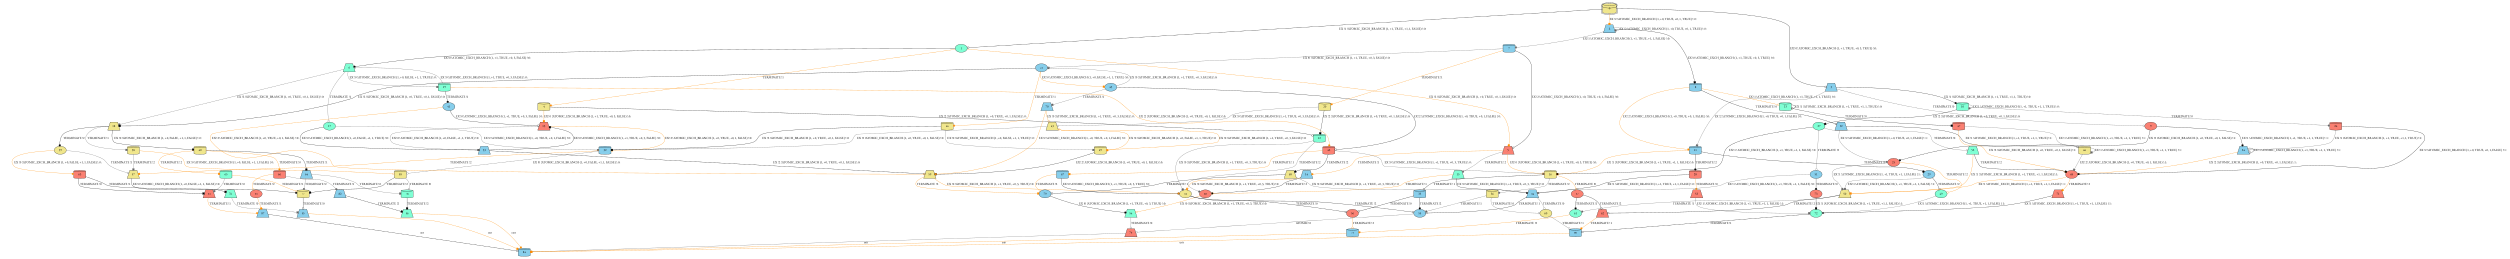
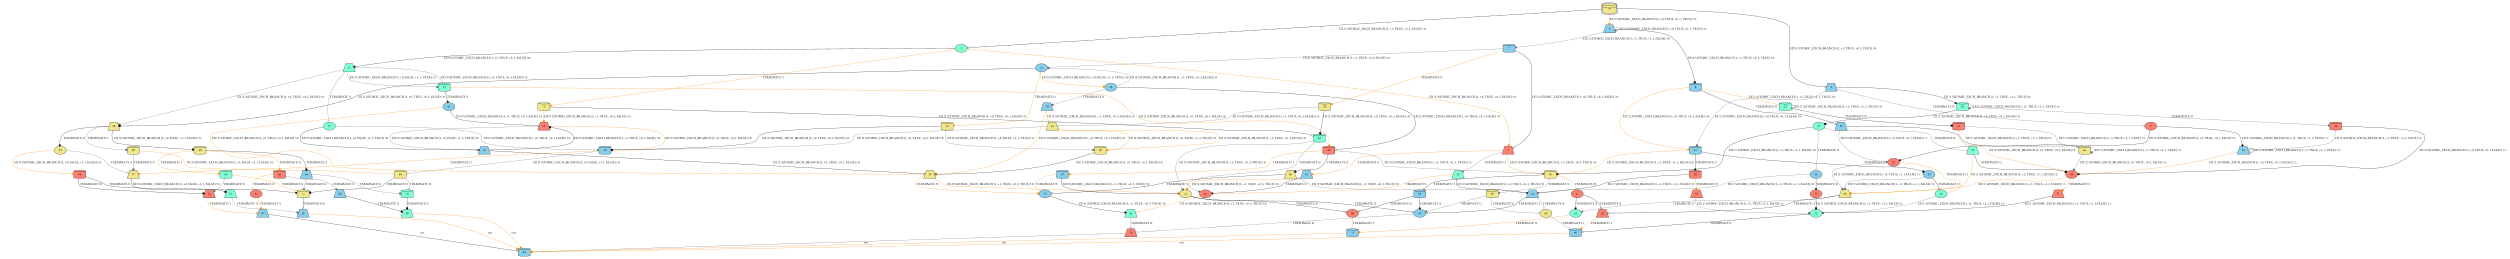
  digraph {
    fontname="EB Garamond"
    node [fillcolor=skyblue fontname="EB Garamond" shape=cylinder style=filled]
    edge [arrowhead=odot color=black fontname="EB Garamond"]
    0 [fillcolor=khaki peripheries=2]
    1 [fillcolor=aquamarine shape=ellipse]
    2 [shape=trapezium]
    3 [shape=trapezium]
    4 [fillcolor=khaki]
    5 [fillcolor=salmon shape=trapezium]
    6 [fillcolor=aquamarine shape=trapezium]
    7
    8
    9 [fillcolor=salmon shape=ellipse]
    10 [fillcolor=aquamarine]
    11
    12 [fillcolor=aquamarine]
    13 [fillcolor=salmon shape=trapezium]
    14 [shape=trapezium]
    15 [fillcolor=aquamarine shape=trapezium]
    16 [fillcolor=khaki]
    17 [fillcolor=aquamarine shape=ellipse]
    18 [fillcolor=khaki shape=trapezium]
    19 [fillcolor=aquamarine]
    20 [fillcolor=khaki]
    21 [shape=ellipse]
    22 [shape=trapezium]
    23 [fillcolor=aquamarine]
    24 [shape=trapezium]
    25 [fillcolor=salmon shape=ellipse]
    26 [fillcolor=salmon]
    27 [fillcolor=aquamarine shape=ellipse]
    28 [fillcolor=salmon]
    29 [shape=ellipse]
    30 [fillcolor=salmon shape=ellipse]
    31 [fillcolor=khaki shape=ellipse]
    32
    33 [shape=trapezium]
    34 [shape=trapezium]
    35
    36 [fillcolor=khaki]
    37 [fillcolor=salmon shape=ellipse]
    38 [fillcolor=khaki]
    39 [fillcolor=khaki shape=ellipse]
    40 [fillcolor=khaki]
    41 [shape=ellipse]
    42 [fillcolor=salmon]
    43 [fillcolor=khaki shape=trapezium]
    44 [fillcolor=khaki]
    45 [shape=ellipse]
    46 [fillcolor=khaki]
    47 [fillcolor=salmon]
    48 [fillcolor=salmon shape=ellipse]
    49 [fillcolor=aquamarine shape=ellipse]
    50 [fillcolor=khaki shape=trapezium]
    51 [shape=ellipse]
    52 [fillcolor=aquamarine shape=trapezium]
    53 [fillcolor=salmon shape=trapezium]
    54 [fillcolor=aquamarine shape=trapezium]
    55 [shape=ellipse]
    56 [fillcolor=salmon shape=ellipse]
    57 [fillcolor=khaki shape=trapezium]
    58 [fillcolor=khaki]
    59 [fillcolor=khaki shape=trapezium]
    60 [fillcolor=khaki shape=ellipse]
    61 [fillcolor=aquamarine shape=ellipse]
    62 [fillcolor=salmon shape=trapezium]
    63 [fillcolor=salmon]
    64 [shape=trapezium]
    65 [fillcolor=aquamarine]
    66 [fillcolor=salmon]
    67
    68 [fillcolor=khaki shape=trapezium]
    69 [fillcolor=khaki]
    70 [shape=trapezium]
    71 [fillcolor=salmon shape=trapezium]
    72 [fillcolor=aquamarine shape=ellipse]
    73 [fillcolor=salmon shape=ellipse]
    74 [fillcolor=salmon shape=trapezium]
    75
    76 [fillcolor=aquamarine shape=trapezium]
    77 [fillcolor=khaki]
    78 [fillcolor=aquamarine]
    79 [shape=ellipse]
    80
    81 [fillcolor=salmon shape=trapezium]
    82 [shape=trapezium]
    83 [fillcolor=salmon shape=ellipse]
    84
    85 [shape=trapezium]
    86 [fillcolor=aquamarine shape=trapezium]
    87 [shape=trapezium]
    0 -> 1 [label="EX !1 !ATOMIC_EXCH_BRANCH (1, +1, TRUE, +1, 1, FALSE) !:0:"]
    0 -> 2 [arrowhead=box color=darkorange label="EX !2 !ATOMIC_EXCH_BRANCH (1, +0, TRUE, +0, 1, TRUE) !:0:"]
    0 -> 3 [label="EX !0 !ATOMIC_EXCH_BRANCH (1, +1, TRUE, +0, 3, TRUE) !:0:"]
    1 -> 4 [arrowhead=dot color=darkorange label="TERMINATE !1"]
    1 -> 5 [arrowhead=box color=darkorange label="EX !2 !ATOMIC_EXCH_BRANCH (1, +0, TRUE, +0, 1, FALSE) !:0:"]
    1 -> 6 [arrowhead=dot label="EX !0 !ATOMIC_EXCH_BRANCH (1, +1, TRUE, +0, 3, FALSE) !:0:"]
    2 -> 2 [arrowhead=dot color=gray40 label="EX !2 !ATOMIC_EXCH_BRANCH (1, +0, TRUE, +0, 1, TRUE) !:0:"]
    2 -> 7 [arrowhead=dot color=gray40 label="EX !1 !ATOMIC_EXCH_BRANCH (1, +1, TRUE, +1, 1, FALSE) !:0:"]
    2 -> 8 [arrowhead=box label="EX !0 !ATOMIC_EXCH_BRANCH (1, +1, TRUE, +0, 3, TRUE) !:0:"]
    3 -> 9 [color=gray40 label="TERMINATE !0"]
    3 -> 10 [arrowhead=dot label="EX !1 !ATOMIC_EXCH_BRANCH (1, +1, TRUE, +1, 1, TRUE) !:0:"]
    3 -> 11 [arrowhead=box color=gray40 label="EX !2 !ATOMIC_EXCH_BRANCH (1, +0, TRUE, +0, 1, FALSE) !:0:"]
    4 -> 12 [label="EX !2 !ATOMIC_EXCH_BRANCH (1, +0, TRUE, +0, 1, FALSE) !:0:"]
    4 -> 13 [arrowhead=box color=darkorange label="EX !0 !ATOMIC_EXCH_BRANCH (1, +1, TRUE, +0, 3, FALSE) !:0:"]
    5 -> 14 [arrowhead=dot color=darkorange label="TERMINATE !1"]
    5 -> 15 [arrowhead=dot color=gray40 label="TERMINATE !2"]
    5 -> 16 [arrowhead=box color=darkorange label="EX !0 !ATOMIC_EXCH_BRANCH (1, +1, TRUE, +0, 3, TRUE) !:0:"]
    6 -> 17 [color=gray40 label="TERMINATE !1"]
    6 -> 18 [arrowhead=box color=gray40 label="EX !2 !ATOMIC_EXCH_BRANCH (1, +0, TRUE, +0, 1, FALSE) !:0:"]
    6 -> 19 [arrowhead=box color=gray40 label="EX !0 !ATOMIC_EXCH_BRANCH (1, +0, FALSE, +1, 1, TRUE) !:0:"]
    7 -> 5 [label="EX !2 !ATOMIC_EXCH_BRANCH (1, +0, TRUE, +0, 1, FALSE) !:0:"]
    7 -> 20 [arrowhead=dot color=darkorange label="TERMINATE !1"]
    7 -> 21 [color=gray40 label="EX !0 !ATOMIC_EXCH_BRANCH (1, +1, TRUE, +0, 3, FALSE) !:0:"]
    8 -> 11 [arrowhead=dot color=darkorange label="EX !2 !ATOMIC_EXCH_BRANCH (1, +0, TRUE, +0, 1, FALSE) !:0:"]
    8 -> 22 [label="TERMINATE !0"]
    8 -> 23 [color=darkorange label="EX !1 !ATOMIC_EXCH_BRANCH (1, +1, TRUE, +1, 1, TRUE) !:0:"]
    9 -> 24 [arrowhead=dot label="EX !1 !ATOMIC_EXCH_BRANCH (1, +1, TRUE, +1, 1, TRUE) !:1:"]
    9 -> 25 [arrowhead=dot label="EX !2 !ATOMIC_EXCH_BRANCH (1, +0, TRUE, +0, 1, FALSE) !:1:"]
    10 -> 10 [arrowhead=dot color=gray40 label="EX !1 !ATOMIC_EXCH_BRANCH (1, +1, TRUE, +1, 1, TRUE) !:0:"]
    10 -> 26 [arrowhead=dot color=gray40 label="TERMINATE !0"]
    10 -> 27 [arrowhead=box label="EX !2 !ATOMIC_EXCH_BRANCH (1, +0, TRUE, +0, 1, FALSE) !:0:"]
    11 -> 16 [arrowhead=box color=darkorange label="EX !1 !ATOMIC_EXCH_BRANCH (1, +1, TRUE, +1, 1, FALSE) !:0:"]
    11 -> 28 [arrowhead=dot label="TERMINATE !2"]
    11 -> 29 [arrowhead=box label="TERMINATE !0"]
    12 -> 30 [arrowhead=dot color=gray40 label="TERMINATE !2"]
    12 -> 31 [arrowhead=box color=gray40 label="EX !0 !ATOMIC_EXCH_BRANCH (1, +1, TRUE, +0, 3, TRUE) !:0:"]
    13 -> 32 [arrowhead=box color=darkorange label="EX !2 !ATOMIC_EXCH_BRANCH (1, +0, TRUE, +0, 1, FALSE) !:0:"]
    13 -> 33 [arrowhead=box color=gray40 label="EX !0 !ATOMIC_EXCH_BRANCH (1, +0, FALSE, +1, 1, TRUE) !:0:"]
    14 -> 30 [arrowhead=dot label="TERMINATE !2"]
    14 -> 31 [arrowhead=box color=darkorange label="EX !0 !ATOMIC_EXCH_BRANCH (1, +1, TRUE, +0, 3, TRUE) !:0:"]
    15 -> 30 [color=darkorange label="TERMINATE !1"]
    15 -> 34 [arrowhead=dot label="EX !0 !ATOMIC_EXCH_BRANCH (1, +1, TRUE, +0, 3, TRUE) !:0:"]
    16 -> 35 [label="TERMINATE !1"]
    16 -> 36 [arrowhead=dot color=gray40 label="TERMINATE !2"]
    16 -> 37 [color=darkorange label="TERMINATE !0"]
    17 -> 32 [arrowhead=box color=gray40 label="EX !2 !ATOMIC_EXCH_BRANCH (1, +0, TRUE, +0, 1, FALSE) !:0:"]
    17 -> 33 [label="EX !0 !ATOMIC_EXCH_BRANCH (1, +0, FALSE, +1, 1, TRUE) !:0:"]
    18 -> 38 [arrowhead=box color=gray40 label="TERMINATE !1"]
    18 -> 39 [arrowhead=dot label="TERMINATE !2"]
    18 -> 40 [arrowhead=box label="EX !0 !ATOMIC_EXCH_BRANCH (1, +0, FALSE, +1, 1, FALSE) !:0:"]
    19 -> 6 [color=gray40 label="EX !0 !ATOMIC_EXCH_BRANCH (1, +1, TRUE, +0, 3, FALSE) !:0:"]
    19 -> 41 [arrowhead=dot label="TERMINATE !1"]
    19 -> 42 [arrowhead=dot color=darkorange label="EX !2 !ATOMIC_EXCH_BRANCH (1, +0, TRUE, +0, 1, FALSE) !:0:"]
    20 -> 12 [arrowhead=box label="EX !2 !ATOMIC_EXCH_BRANCH (1, +0, TRUE, +0, 1, FALSE) !:0:"]
    20 -> 43 [color=gray40 label="EX !0 !ATOMIC_EXCH_BRANCH (1, +1, TRUE, +0, 3, FALSE) !:0:"]
    21 -> 18 [arrowhead=box label="EX !2 !ATOMIC_EXCH_BRANCH (1, +0, TRUE, +0, 1, FALSE) !:0:"]
    21 -> 44 [arrowhead=dot color=darkorange label="TERMINATE !1"]
    21 -> 45 [arrowhead=box color=darkorange label="EX !0 !ATOMIC_EXCH_BRANCH (1, +0, FALSE, +1, 1, TRUE) !:0:"]
    22 -> 25 [arrowhead=dot color=gray40 label="EX !2 !ATOMIC_EXCH_BRANCH (1, +0, TRUE, +0, 1, FALSE) !:1:"]
    22 -> 46 [label="EX !1 !ATOMIC_EXCH_BRANCH (1, +1, TRUE, +1, 1, TRUE) !:1:"]
    23 -> 23 [label="EX !1 !ATOMIC_EXCH_BRANCH (1, +1, TRUE, +1, 1, TRUE) !:0:"]
    23 -> 47 [arrowhead=box label="TERMINATE !0"]
    24 -> 24 [label="EX !1 !ATOMIC_EXCH_BRANCH (1, +1, TRUE, +1, 1, TRUE) !:1:"]
    24 -> 48 [color=darkorange label="EX !2 !ATOMIC_EXCH_BRANCH (1, +0, TRUE, +0, 1, FALSE) !:1:"]
    25 -> 49 [color=darkorange label="TERMINATE !2"]
    25 -> 50 [arrowhead=box color=gray40 label="EX !1 !ATOMIC_EXCH_BRANCH (1, +1, TRUE, +1, 1, FALSE) !:1:"]
    26 -> 24 [color=gray40 label="EX !1 !ATOMIC_EXCH_BRANCH (1, +1, TRUE, +1, 1, TRUE) !:1:"]
    26 -> 48 [arrowhead=dot label="EX !2 !ATOMIC_EXCH_BRANCH (1, +0, TRUE, +0, 1, FALSE) !:1:"]
    27 -> 16 [arrowhead=dot label="EX !1 !ATOMIC_EXCH_BRANCH (1, +1, TRUE, +1, 1, FALSE) !:0:"]
    27 -> 51 [color=gray40 label="TERMINATE !2"]
    27 -> 52 [color=gray40 label="TERMINATE !0"]
    28 -> 34 [label="EX !1 !ATOMIC_EXCH_BRANCH (1, +1, TRUE, +1, 1, FALSE) !:0:"]
    28 -> 53 [arrowhead=dot color=darkorange label="TERMINATE !0"]
    29 -> 49 [label="TERMINATE !2"]
    29 -> 50 [arrowhead=box color=gray40 label="EX !1 !ATOMIC_EXCH_BRANCH (1, +1, TRUE, +1, 1, FALSE) !:1:"]
    30 -> 54 [color=darkorange label="EX !0 !ATOMIC_EXCH_BRANCH (1, +1, TRUE, +0, 3, TRUE) !:0:"]
    31 -> 55 [label="TERMINATE !2"]
    31 -> 56 [label="TERMINATE !0"]
    32 -> 57 [arrowhead=box color=darkorange label="TERMINATE !2"]
    32 -> 58 [color=gray40 label="EX !0 !ATOMIC_EXCH_BRANCH (1, +0, FALSE, +1, 1, FALSE) !:0:"]
    33 -> 13 [arrowhead=box label="EX !0 !ATOMIC_EXCH_BRANCH (1, +1, TRUE, +0, 3, FALSE) !:0:"]
    33 -> 59 [label="EX !2 !ATOMIC_EXCH_BRANCH (1, +0, TRUE, +0, 1, FALSE) !:0:"]
    34 -> 55 [label="TERMINATE !1"]
    34 -> 60 [color=gray40 label="TERMINATE !0"]
    35 -> 55 [arrowhead=dot label="TERMINATE !2"]
    35 -> 56 [label="TERMINATE !0"]
    36 -> 55 [arrowhead=dot color=gray40 label="TERMINATE !1"]
    36 -> 60 [color=gray40 label="TERMINATE !0"]
    37 -> 61 [arrowhead=dot label="TERMINATE !1"]
    37 -> 62 [label="TERMINATE !2"]
    38 -> 57 [arrowhead=box color=gray40 label="TERMINATE !2"]
    38 -> 58 [color=darkorange label="EX !0 !ATOMIC_EXCH_BRANCH (1, +0, FALSE, +1, 1, FALSE) !:0:"]
    39 -> 57 [color=gray40 label="TERMINATE !1"]
    39 -> 63 [arrowhead=dot color=darkorange label="EX !0 !ATOMIC_EXCH_BRANCH (1, +0, FALSE, +1, 1, FALSE) !:0:"]
    40 -> 64 [arrowhead=box label="TERMINATE !1"]
    40 -> 65 [arrowhead=box color=darkorange label="TERMINATE !2"]
    40 -> 66 [arrowhead=dot color=darkorange label="TERMINATE !0"]
    41 -> 13 [label="EX !0 !ATOMIC_EXCH_BRANCH (1, +1, TRUE, +0, 3, FALSE) !:0:"]
    41 -> 59 [color=darkorange label="EX !2 !ATOMIC_EXCH_BRANCH (1, +0, TRUE, +0, 1, FALSE) !:0:"]
    42 -> 16 [arrowhead=dot color=gray40 label="EX !0 !ATOMIC_EXCH_BRANCH (1, +1, TRUE, +0, 3, TRUE) !:0:"]
    42 -> 67 [arrowhead=box color=darkorange label="TERMINATE !1"]
    42 -> 68 [arrowhead=box label="TERMINATE !2"]
    43 -> 32 [arrowhead=dot color=gray40 label="EX !2 !ATOMIC_EXCH_BRANCH (1, +0, TRUE, +0, 1, FALSE) !:0:"]
    43 -> 69 [arrowhead=box color=darkorange label="EX !0 !ATOMIC_EXCH_BRANCH (1, +0, FALSE, +1, 1, TRUE) !:0:"]
    44 -> 32 [arrowhead=box label="EX !2 !ATOMIC_EXCH_BRANCH (1, +0, TRUE, +0, 1, FALSE) !:0:"]
    44 -> 69 [arrowhead=box color=gray40 label="EX !0 !ATOMIC_EXCH_BRANCH (1, +0, FALSE, +1, 1, TRUE) !:0:"]
    45 -> 21 [arrowhead=box color=gray40 label="EX !0 !ATOMIC_EXCH_BRANCH (1, +1, TRUE, +0, 3, FALSE) !:0:"]
    45 -> 42 [label="EX !2 !ATOMIC_EXCH_BRANCH (1, +0, TRUE, +0, 1, FALSE) !:0:"]
    45 -> 70 [arrowhead=box color=gray40 label="TERMINATE !1"]
    46 -> 46 [arrowhead=box color=gray40 label="EX !1 !ATOMIC_EXCH_BRANCH (1, +1, TRUE, +1, 1, TRUE) !:1:"]
    46 -> 48 [arrowhead=box color=gray40 label="EX !2 !ATOMIC_EXCH_BRANCH (1, +0, TRUE, +0, 1, FALSE) !:1:"]
    47 -> 46 [color=gray40 label="EX !1 !ATOMIC_EXCH_BRANCH (1, +1, TRUE, +1, 1, TRUE) !:1:"]
    47 -> 48 [arrowhead=dot color=darkorange label="EX !2 !ATOMIC_EXCH_BRANCH (1, +0, TRUE, +0, 1, FALSE) !:1:"]
    48 -> 50 [color=darkorange label="EX !1 !ATOMIC_EXCH_BRANCH (1, +1, TRUE, +1, 1, FALSE) !:1:"]
    48 -> 71 [arrowhead=box color=darkorange label="TERMINATE !2"]
    49 -> 72 [arrowhead=dot color=gray40 label="EX !1 !ATOMIC_EXCH_BRANCH (1, +1, TRUE, +1, 1, FALSE) !:1:"]
    50 -> 61 [arrowhead=dot color=gray40 label="TERMINATE !1"]
    50 -> 62 [label="TERMINATE !2"]
    51 -> 34 [arrowhead=dot color=gray40 label="EX !1 !ATOMIC_EXCH_BRANCH (1, +1, TRUE, +1, 1, FALSE) !:0:"]
    51 -> 73 [arrowhead=dot label="TERMINATE !0"]
    52 -> 48 [arrowhead=box label="TERMINATE !2"]
    52 -> 50 [arrowhead=box color=darkorange label="EX !1 !ATOMIC_EXCH_BRANCH (1, +1, TRUE, +1, 1, FALSE) !:1:"]
    53 -> 72 [arrowhead=box color=gray40 label="EX !1 !ATOMIC_EXCH_BRANCH (1, +1, TRUE, +1, 1, FALSE) !:1:"]
    54 -> 74 [color=gray40 label="TERMINATE !0"]
-   55 -> 74 [color=gray40 label="ATOMIC !0"]
+   55 -> 74 [color=gray40 label="TERMINATE !0"]
    56 -> 75 [color=darkorange label="TERMINATE !2"]
    57 -> 76 [arrowhead=box label="EX !0 !ATOMIC_EXCH_BRANCH (1, +0, FALSE, +1, 1, FALSE) !:0:"]
    58 -> 77 [arrowhead=box label="TERMINATE !2"]
    58 -> 78 [color=gray40 label="TERMINATE !0"]
    59 -> 31 [arrowhead=dot color=darkorange label="EX !0 !ATOMIC_EXCH_BRANCH (1, +1, TRUE, +0, 3, TRUE) !:0:"]
    59 -> 79 [arrowhead=box color=darkorange label="TERMINATE !2"]
    60 -> 80 [color=gray40 label="TERMINATE !1"]
    61 -> 75 [arrowhead=dot color=darkorange label="TERMINATE !2"]
    62 -> 80 [arrowhead=dot color=darkorange label="TERMINATE !1"]
    63 -> 77 [arrowhead=dot label="TERMINATE !1"]
    63 -> 81 [arrowhead=box label="TERMINATE !0"]
    64 -> 77 [arrowhead=dot color=gray40 label="TERMINATE !2"]
    64 -> 78 [arrowhead=box color=gray40 label="TERMINATE !0"]
    65 -> 77 [color=darkorange label="TERMINATE !1"]
    65 -> 81 [arrowhead=box color=gray40 label="TERMINATE !0"]
    66 -> 82 [arrowhead=dot color=gray40 label="TERMINATE !1"]
    66 -> 83 [color=darkorange label="TERMINATE !2"]
    67 -> 31 [label="EX !0 !ATOMIC_EXCH_BRANCH (1, +1, TRUE, +0, 3, TRUE) !:0:"]
    67 -> 79 [color=darkorange label="TERMINATE !2"]
    68 -> 34 [color=gray40 label="EX !0 !ATOMIC_EXCH_BRANCH (1, +1, TRUE, +0, 3, TRUE) !:0:"]
    68 -> 79 [label="TERMINATE !1"]
    69 -> 43 [color=darkorange label="EX !0 !ATOMIC_EXCH_BRANCH (1, +1, TRUE, +0, 3, FALSE) !:0:"]
    69 -> 59 [arrowhead=box label="EX !2 !ATOMIC_EXCH_BRANCH (1, +0, TRUE, +0, 1, FALSE) !:0:"]
    70 -> 43 [color=darkorange label="EX !0 !ATOMIC_EXCH_BRANCH (1, +1, TRUE, +0, 3, FALSE) !:0:"]
    70 -> 59 [arrowhead=dot color=darkorange label="EX !2 !ATOMIC_EXCH_BRANCH (1, +0, TRUE, +0, 1, FALSE) !:0:"]
    71 -> 72 [label="EX !1 !ATOMIC_EXCH_BRANCH (1, +1, TRUE, +1, 1, FALSE) !:1:"]
    72 -> 80 [label="TERMINATE !1"]
    73 -> 72 [arrowhead=box label="EX !1 !ATOMIC_EXCH_BRANCH (1, +1, TRUE, +1, 1, FALSE) !:1:"]
    74 -> 84 [arrowhead=dot color=gray40 label=exit]
    75 -> 84 [arrowhead=box color=darkorange label=exit]
    76 -> 85 [arrowhead=box color=gray40 label="TERMINATE !0"]
    77 -> 85 [label="TERMINATE !0"]
    78 -> 86 [arrowhead=box label="TERMINATE !2"]
    79 -> 54 [arrowhead=dot label="EX !0 !ATOMIC_EXCH_BRANCH (1, +1, TRUE, +0, 3, TRUE) !:0:"]
    80 -> 84 [arrowhead=box color=darkorange label=exit]
    81 -> 87 [arrowhead=dot color=darkorange label="TERMINATE !1"]
    82 -> 86 [arrowhead=box label="TERMINATE !2"]
    83 -> 87 [arrowhead=box color=darkorange label="TERMINATE !1"]
    85 -> 84 [arrowhead=box color=darkorange label=exit]
    86 -> 84 [arrowhead=dot color=darkorange label=exit]
    87 -> 84 [label=exit]
  }
